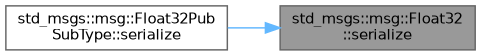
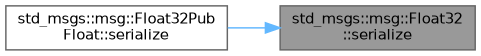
  digraph {
    rankdir=RL
    node [fontname=Helvetica fontsize=10 shape=box style=filled]
    n1 [color=gray40 fillcolor=grey60 fontcolor=black height=0.2 label="std_msgs::msg::Float32\l::serialize" width=0.4]
-   n2 [color=grey40 fillcolor=white height=0.2 label="std_msgs::msg::Float32Pub\lSubType::serialize" width=0.4]
+   n2 [color=grey40 fillcolor=white height=0.2 label="std_msgs::msg::Float32Pub\lFloat::serialize" width=0.4]
    n1 -> n2 [color=steelblue1 dir=back fontname=Helvetica fontsize=10 labelfontname=Helvetica labelfontsize=10 style=solid]
  }
